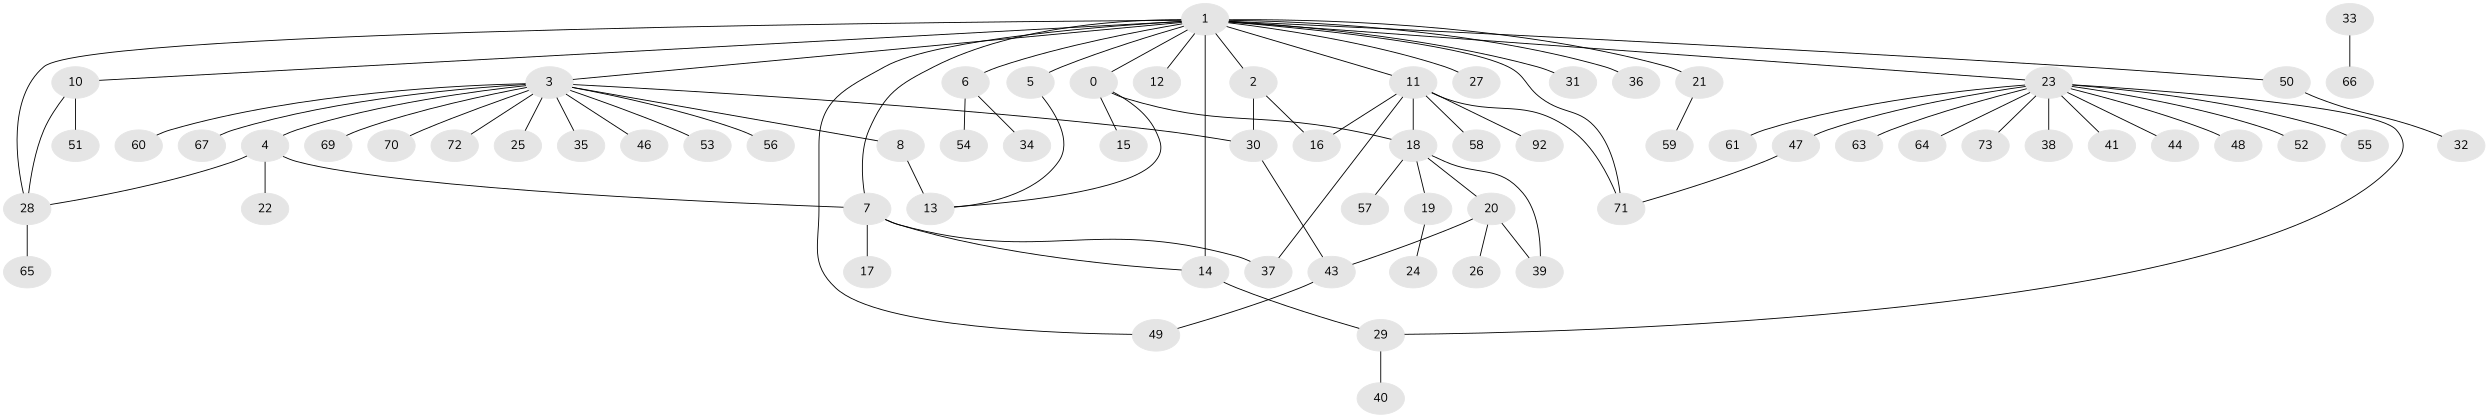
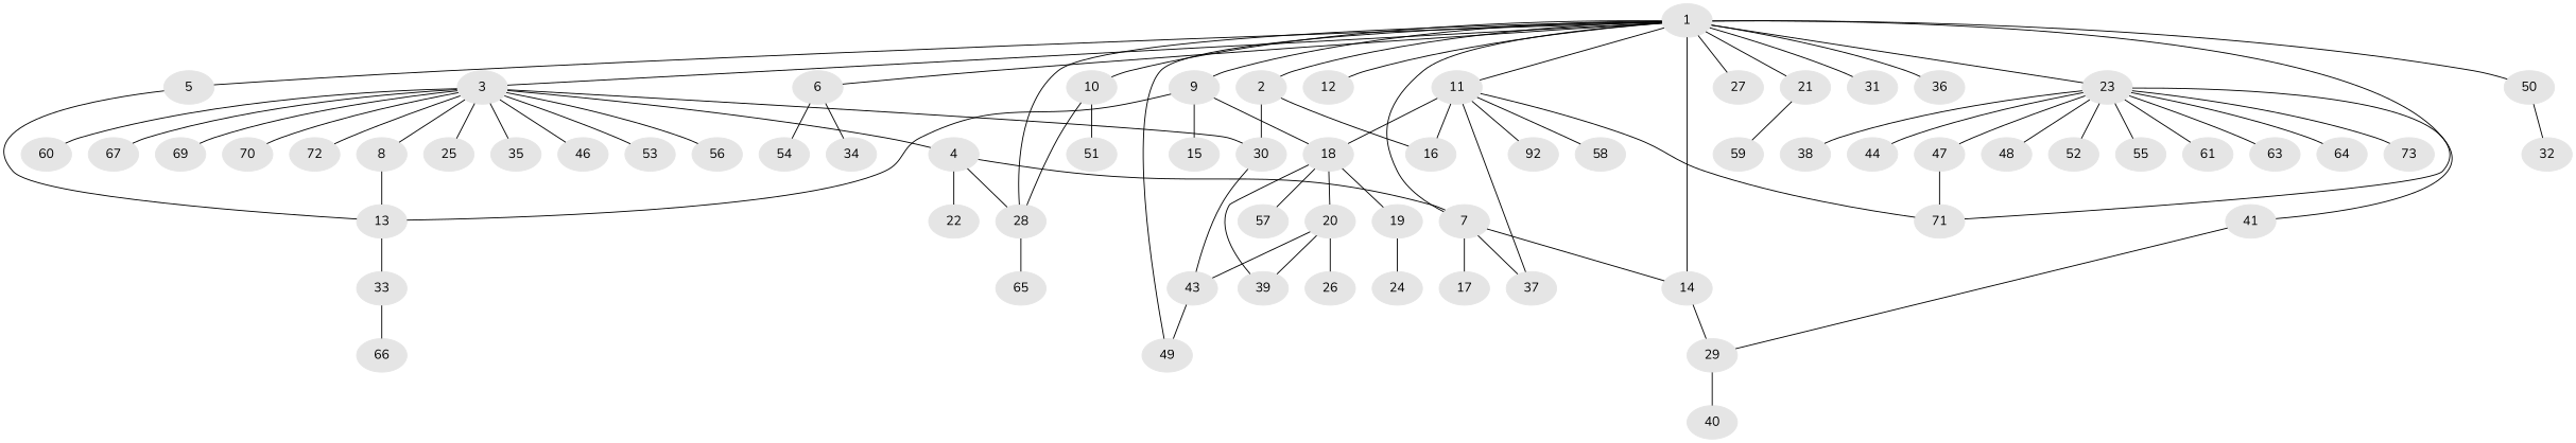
  graph {
    fontname=Nunito
    node [color=gray90 fontname=Nunito style=filled]
    edge [fontname=Nunito weight=1.0]
    1
    2
    3
    5
    6
    7
-   9 [label=0]
+   9
    10
    11
    12
    14
    21
    23
    27
    28
    31
    36
    49
    50
    71
    16
    30
    4
    8
    25
    35
    46
    53
    56
    60
    67
    69
    70
    72
    13
    34
    54
    17
    37
    15
    18
    51
    n43 [label=92]
    58
    29
    59
    38
    41
    44
    47
    48
    52
    55
    61
    63
    64
    73
    65
    32
    43
    22
    33
    19
    20
    39
    57
    66
    40
    24
    26
    1 -- 2
    1 -- 3
    1 -- 5
    1 -- 6
    1 -- 7
    1 -- 9
    1 -- 10
    1 -- 11 [weight=2.0]
    1 -- 12
    1 -- 14 [weight=11.0]
    1 -- 21
    1 -- 23
    1 -- 27
    1 -- 28
    1 -- 31
    1 -- 36
    1 -- 49
    1 -- 50
    1 -- 71
    2 -- 16
    2 -- 30 [weight=4.0]
    3 -- 30
    3 -- 4
    3 -- 8
    3 -- 25
    3 -- 35
    3 -- 46
    3 -- 53
    3 -- 56
    3 -- 60
    3 -- 67
    3 -- 69
    3 -- 70
    3 -- 72
    5 -- 13
    6 -- 34
    6 -- 54 [weight=2.0]
    7 -- 14
    7 -- 17 [weight=4.0]
    7 -- 37
    9 -- 13
    9 -- 15 [weight=4.0]
    9 -- 18
    10 -- 28
    10 -- 51
    11 -- 71
    11 -- 16
    11 -- 37
    11 -- 18 [weight=5.0]
    11 -- n43
    11 -- 58
    14 -- 29
    21 -- 59
-   23 -- 29
+   41 -- 29
    23 -- 38
    23 -- 41
    23 -- 44
    23 -- 47
    23 -- 48
    23 -- 52
    23 -- 55
    23 -- 61
    23 -- 63
    23 -- 64
    23 -- 73
    28 -- 65
    50 -- 32
    30 -- 43
    4 -- 7
    4 -- 28
    4 -- 22 [weight=3.0]
    8 -- 13 [weight=3.0]
+   13 -- 33
    18 -- 19
    18 -- 20
    18 -- 39
    18 -- 57
    29 -- 40 [weight=4.0]
    47 -- 71
    43 -- 49
    33 -- 66
    19 -- 24 [weight=2.0]
    20 -- 43
    20 -- 39 [weight=3.0]
    20 -- 26
  }
